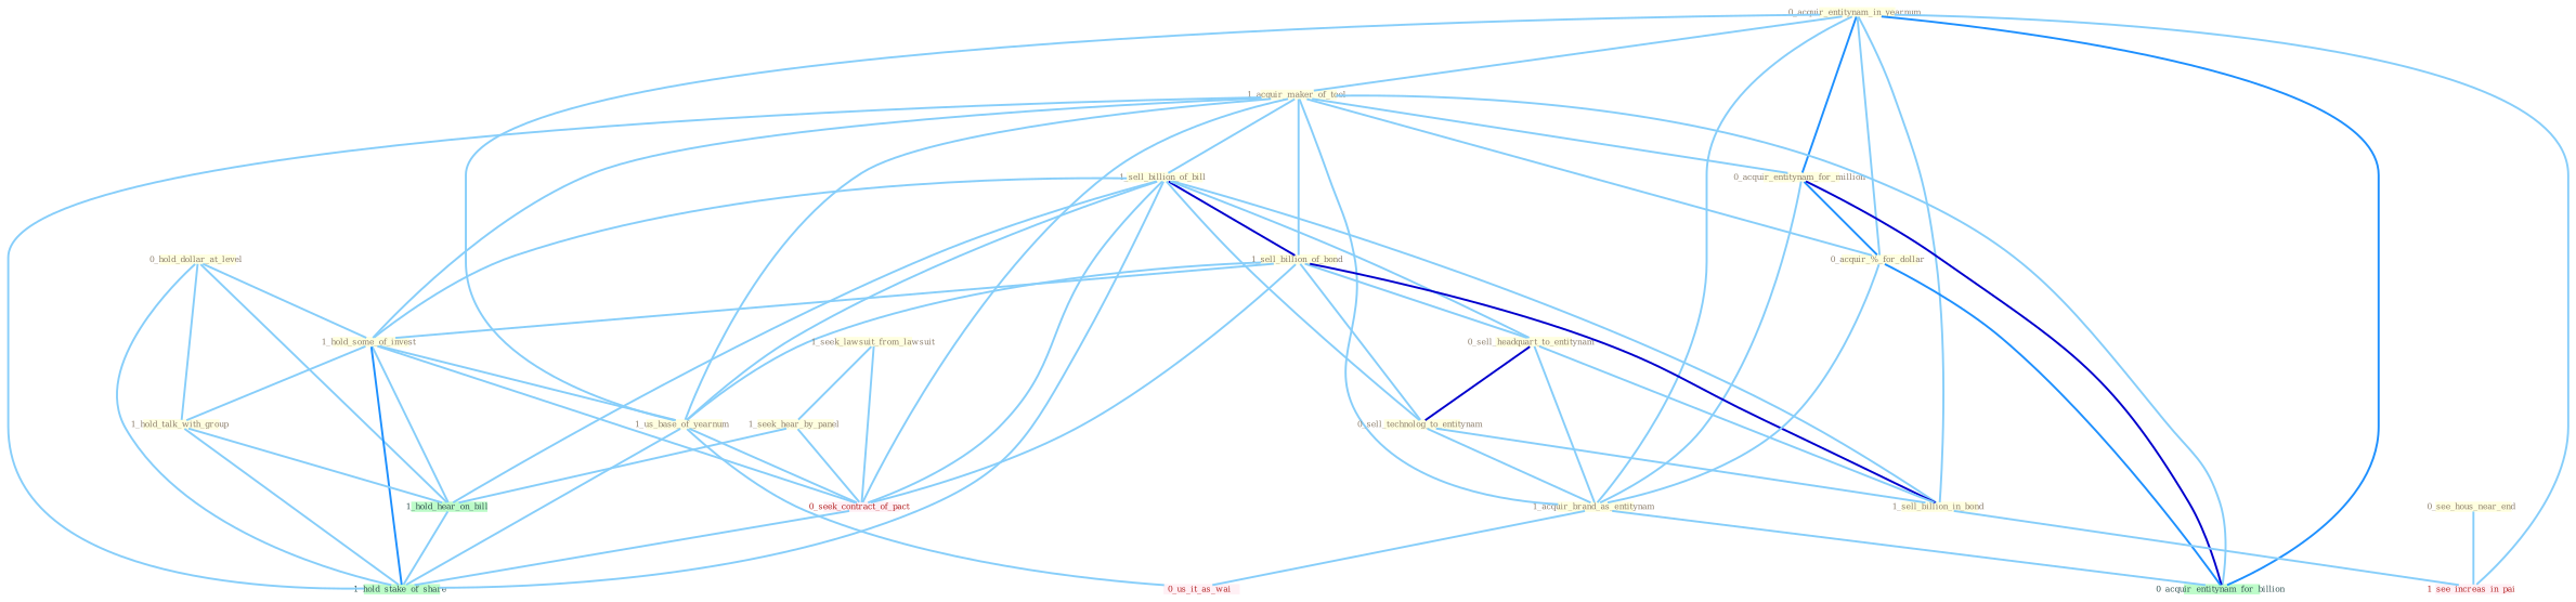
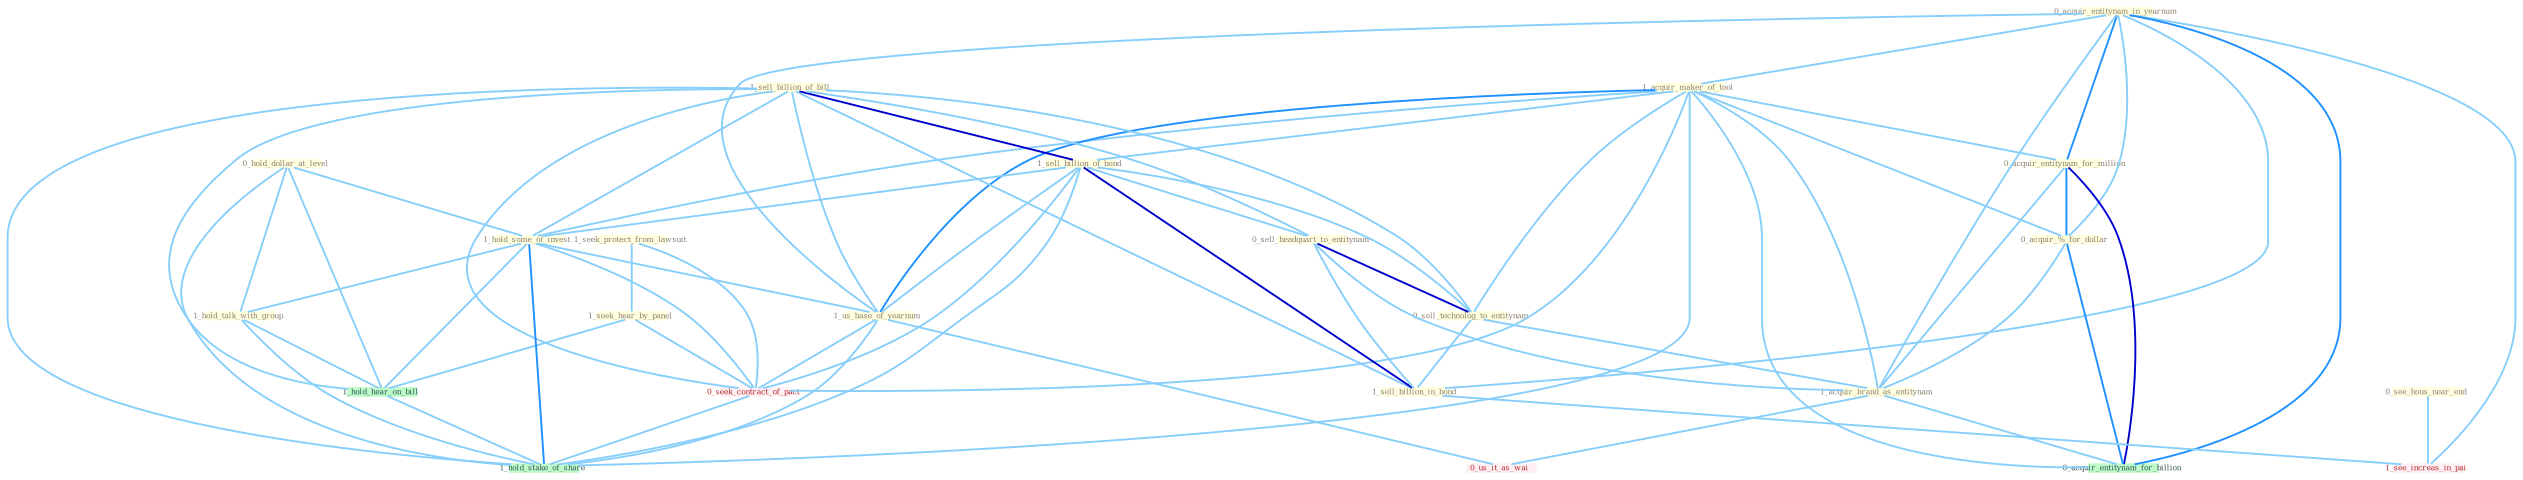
  graph {
    node [color="#ffffe0" fixedsize=true fontcolor="#8b7d6b" fontsize=4 shape=polygon style=filled]
    edge [color="#87cefa" w=1]
    "0_hold_dollar_at_level " [height=.06 width=.5]
    "0_acquir_entitynam_in_yearnum " [height=.06 width=.5]
    "1_acquir_maker_of_tool " [height=.06 width=.5]
    "0_acquir_entitynam_for_million " [height=.06 width=.5]
    "1_sell_billion_of_bill " [height=.06 width=.5]
    "1_sell_billion_of_bond " [height=.06 width=.5]
    "0_see_hous_near_end " [height=.06 width=.5]
    "0_acquir_%_for_dollar " [height=.06 width=.5]
    "0_sell_headquart_to_entitynam " [height=.06 width=.5]
    "0_sell_technolog_to_entitynam " [height=.06 width=.5]
-   "1_seek_protect_from_lawsuit " [height=.06 width=.5 label="1_seek_lawsuit_from_lawsuit"]
+   "1_seek_protect_from_lawsuit " [height=.06 width=.5]
    "1_seek_hear_by_panel " [height=.06 width=.5]
    "1_hold_some_of_invest " [height=.06 width=.5]
    "1_acquir_brand_as_entitynam " [height=.06 width=.5]
    "1_us_base_of_yearnum " [height=.06 width=.5]
    "1_hold_talk_with_group " [height=.06 width=.5]
    "1_sell_billion_in_bond " [height=.06 width=.5]
    "0_seek_contract_of_pact " [color="#fff0f5" fontcolor="#b22222" height=.06 width=.5]
    "0_us_it_as_wai " [color="#fff0f5" fontcolor="#b22222" height=.06 width=.5]
    "1_see_increas_in_pai " [color="#fff0f5" fontcolor="#b22222" height=.06 width=.5]
    "1_hold_hear_on_bill " [color="#BDFCC9" fontcolor="#2f4f4f" height=.06 width=.5]
    "1_hold_stake_of_share " [color="#BDFCC9" fontcolor="#2f4f4f" height=.06 width=.5]
    "0_acquir_entitynam_for_billion " [color="#BDFCC9" fontcolor="#2f4f4f" height=.06 width=.5]
    subgraph sub_1 {
      "0_hold_dollar_at_level "
      "0_acquir_entitynam_in_yearnum "
      "1_acquir_maker_of_tool "
      "0_acquir_entitynam_for_million "
      "1_sell_billion_of_bill "
      "1_sell_billion_of_bond "
      "0_see_hous_near_end "
      "0_acquir_%_for_dollar "
      "0_sell_headquart_to_entitynam "
      "0_sell_technolog_to_entitynam "
      "1_seek_protect_from_lawsuit "
      "1_seek_hear_by_panel "
      "1_hold_some_of_invest "
      "1_acquir_brand_as_entitynam "
      "1_us_base_of_yearnum "
      "1_hold_talk_with_group "
      "1_sell_billion_in_bond "
    }
    subgraph sub_2 {
      "0_seek_contract_of_pact "
      "0_us_it_as_wai "
      "1_see_increas_in_pai "
    }
    "0_hold_dollar_at_level " -- "1_hold_some_of_invest "
    "0_hold_dollar_at_level " -- "1_hold_talk_with_group "
    "0_hold_dollar_at_level " -- "1_hold_hear_on_bill "
    "0_hold_dollar_at_level " -- "1_hold_stake_of_share "
    "0_acquir_entitynam_in_yearnum " -- "1_acquir_maker_of_tool "
    "0_acquir_entitynam_in_yearnum " -- "0_acquir_entitynam_for_million " [color="#1e90ff" w=2]
    "0_acquir_entitynam_in_yearnum " -- "0_acquir_%_for_dollar "
    "0_acquir_entitynam_in_yearnum " -- "1_acquir_brand_as_entitynam "
    "0_acquir_entitynam_in_yearnum " -- "1_us_base_of_yearnum "
    "0_acquir_entitynam_in_yearnum " -- "1_sell_billion_in_bond "
    "0_acquir_entitynam_in_yearnum " -- "1_see_increas_in_pai "
    "0_acquir_entitynam_in_yearnum " -- "0_acquir_entitynam_for_billion " [color="#1e90ff" w=2]
    "1_acquir_maker_of_tool " -- "0_acquir_entitynam_for_million "
-   "1_acquir_maker_of_tool " -- "1_sell_billion_of_bill "
+   "1_acquir_maker_of_tool " -- "0_sell_technolog_to_entitynam "
    "1_acquir_maker_of_tool " -- "1_sell_billion_of_bond "
    "1_acquir_maker_of_tool " -- "0_acquir_%_for_dollar "
    "1_acquir_maker_of_tool " -- "1_hold_some_of_invest "
    "1_acquir_maker_of_tool " -- "1_acquir_brand_as_entitynam "
-   "1_acquir_maker_of_tool " -- "1_us_base_of_yearnum "
+   "1_acquir_maker_of_tool " -- "1_us_base_of_yearnum " [color="#1e90ff"]
    "1_acquir_maker_of_tool " -- "0_seek_contract_of_pact "
    "1_acquir_maker_of_tool " -- "1_hold_stake_of_share "
    "1_acquir_maker_of_tool " -- "0_acquir_entitynam_for_billion "
    "0_acquir_entitynam_for_million " -- "0_acquir_%_for_dollar " [color="#1e90ff" w=2]
    "0_acquir_entitynam_for_million " -- "1_acquir_brand_as_entitynam "
    "0_acquir_entitynam_for_million " -- "0_acquir_entitynam_for_billion " [color="#0000cd" w=3]
    "1_sell_billion_of_bill " -- "1_sell_billion_of_bond " [color="#0000cd" w=3]
    "1_sell_billion_of_bill " -- "0_sell_headquart_to_entitynam "
    "1_sell_billion_of_bill " -- "0_sell_technolog_to_entitynam "
    "1_sell_billion_of_bill " -- "1_hold_some_of_invest "
    "1_sell_billion_of_bill " -- "1_us_base_of_yearnum "
    "1_sell_billion_of_bill " -- "1_sell_billion_in_bond " [w=2]
    "1_sell_billion_of_bill " -- "0_seek_contract_of_pact "
    "1_sell_billion_of_bill " -- "1_hold_hear_on_bill "
    "1_sell_billion_of_bill " -- "1_hold_stake_of_share "
    "1_sell_billion_of_bond " -- "0_sell_headquart_to_entitynam "
    "1_sell_billion_of_bond " -- "0_sell_technolog_to_entitynam "
    "1_sell_billion_of_bond " -- "1_hold_some_of_invest "
    "1_sell_billion_of_bond " -- "1_us_base_of_yearnum "
    "1_sell_billion_of_bond " -- "1_sell_billion_in_bond " [color="#0000cd" w=3]
    "1_sell_billion_of_bond " -- "0_seek_contract_of_pact "
+   "1_sell_billion_of_bond " -- "1_hold_stake_of_share "
    "0_see_hous_near_end " -- "1_see_increas_in_pai "
    "0_acquir_%_for_dollar " -- "1_acquir_brand_as_entitynam "
    "0_acquir_%_for_dollar " -- "0_acquir_entitynam_for_billion " [color="#1e90ff" w=2]
    "0_sell_headquart_to_entitynam " -- "0_sell_technolog_to_entitynam " [color="#0000cd" w=3]
    "0_sell_headquart_to_entitynam " -- "1_acquir_brand_as_entitynam "
    "0_sell_headquart_to_entitynam " -- "1_sell_billion_in_bond "
    "0_sell_technolog_to_entitynam " -- "1_acquir_brand_as_entitynam "
    "0_sell_technolog_to_entitynam " -- "1_sell_billion_in_bond "
    "1_seek_protect_from_lawsuit " -- "1_seek_hear_by_panel "
    "1_seek_protect_from_lawsuit " -- "0_seek_contract_of_pact "
    "1_seek_hear_by_panel " -- "0_seek_contract_of_pact "
    "1_seek_hear_by_panel " -- "1_hold_hear_on_bill "
    "1_hold_some_of_invest " -- "1_us_base_of_yearnum "
    "1_hold_some_of_invest " -- "1_hold_talk_with_group "
    "1_hold_some_of_invest " -- "0_seek_contract_of_pact "
    "1_hold_some_of_invest " -- "1_hold_hear_on_bill "
    "1_hold_some_of_invest " -- "1_hold_stake_of_share " [color="#1e90ff" w=2]
    "1_acquir_brand_as_entitynam " -- "0_us_it_as_wai "
    "1_acquir_brand_as_entitynam " -- "0_acquir_entitynam_for_billion "
    "1_us_base_of_yearnum " -- "0_seek_contract_of_pact "
    "1_us_base_of_yearnum " -- "0_us_it_as_wai "
    "1_us_base_of_yearnum " -- "1_hold_stake_of_share "
    "1_hold_talk_with_group " -- "1_hold_hear_on_bill "
    "1_hold_talk_with_group " -- "1_hold_stake_of_share "
    "1_sell_billion_in_bond " -- "1_see_increas_in_pai "
    "0_seek_contract_of_pact " -- "1_hold_stake_of_share "
    "1_hold_hear_on_bill " -- "1_hold_stake_of_share "
  }
